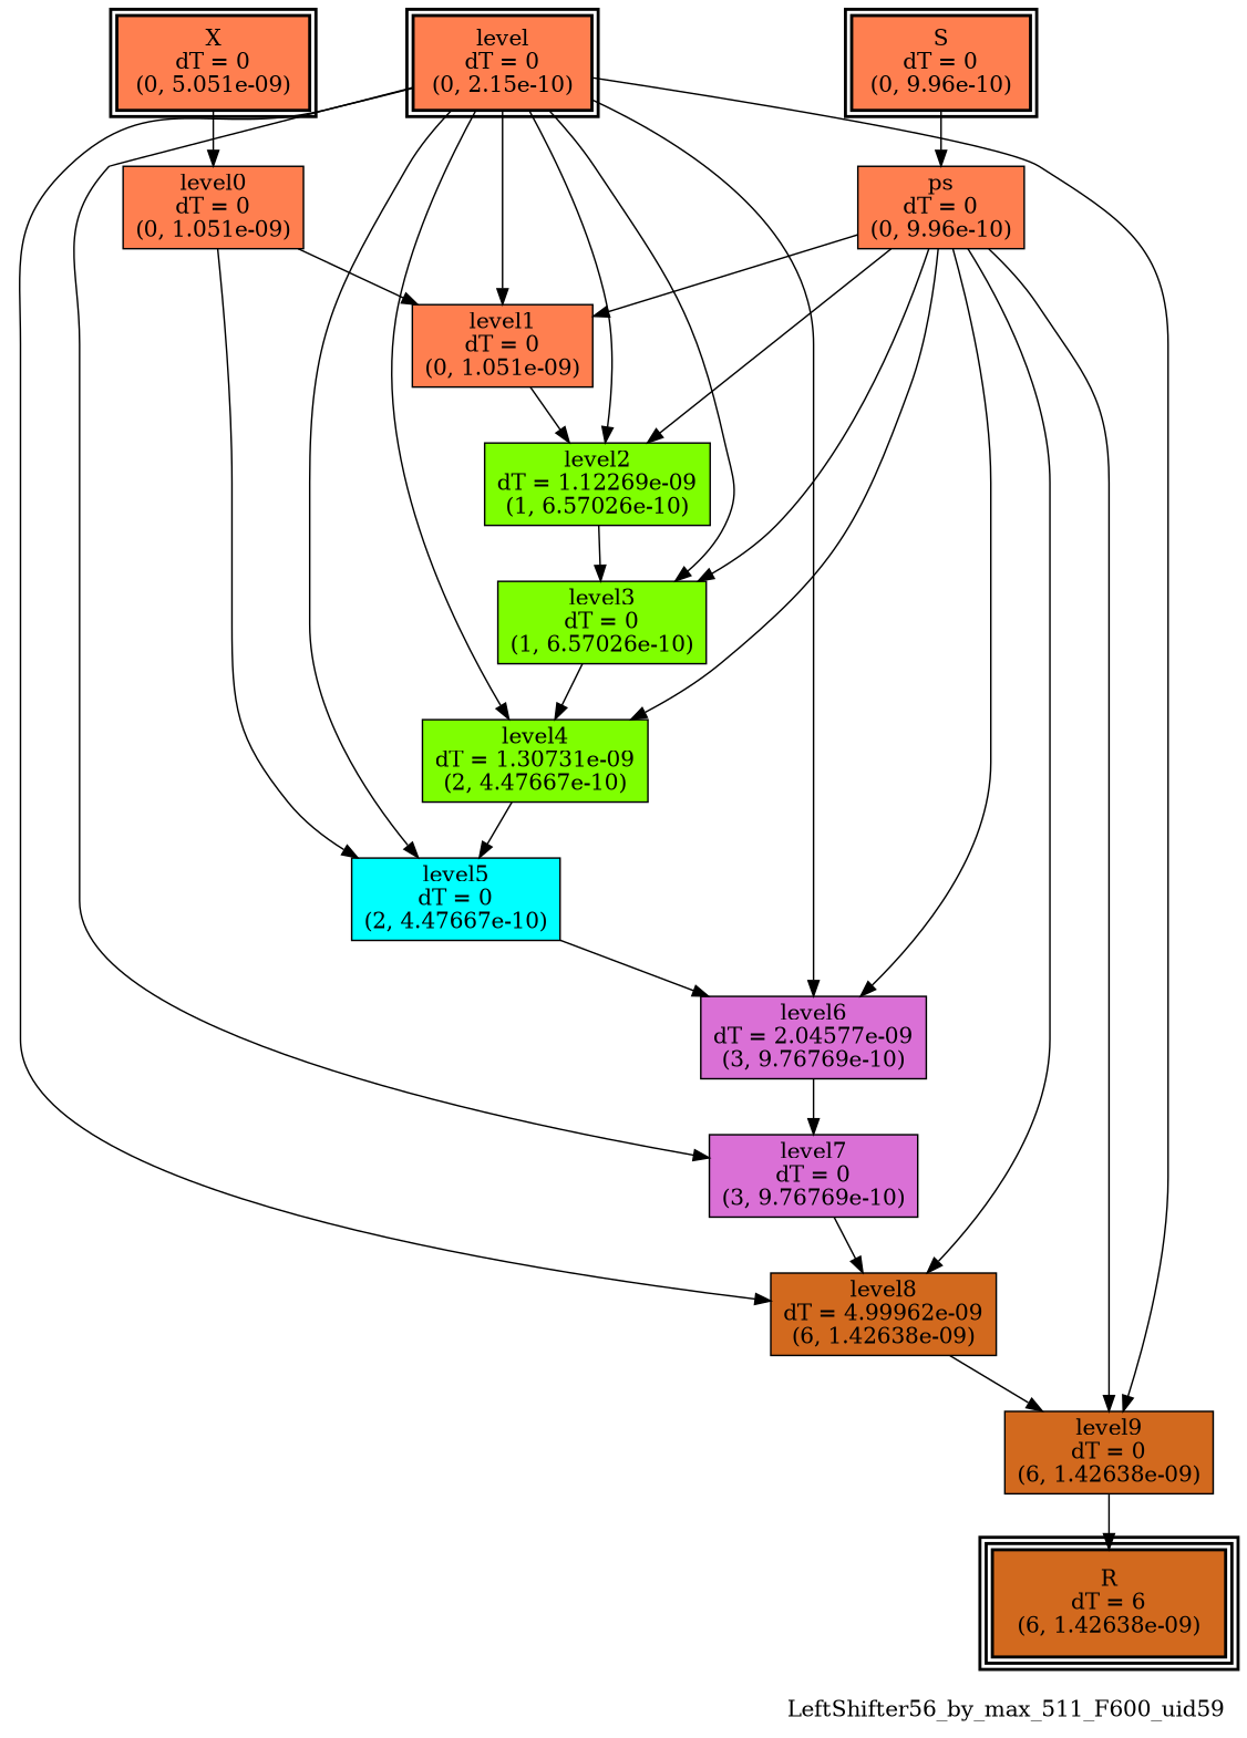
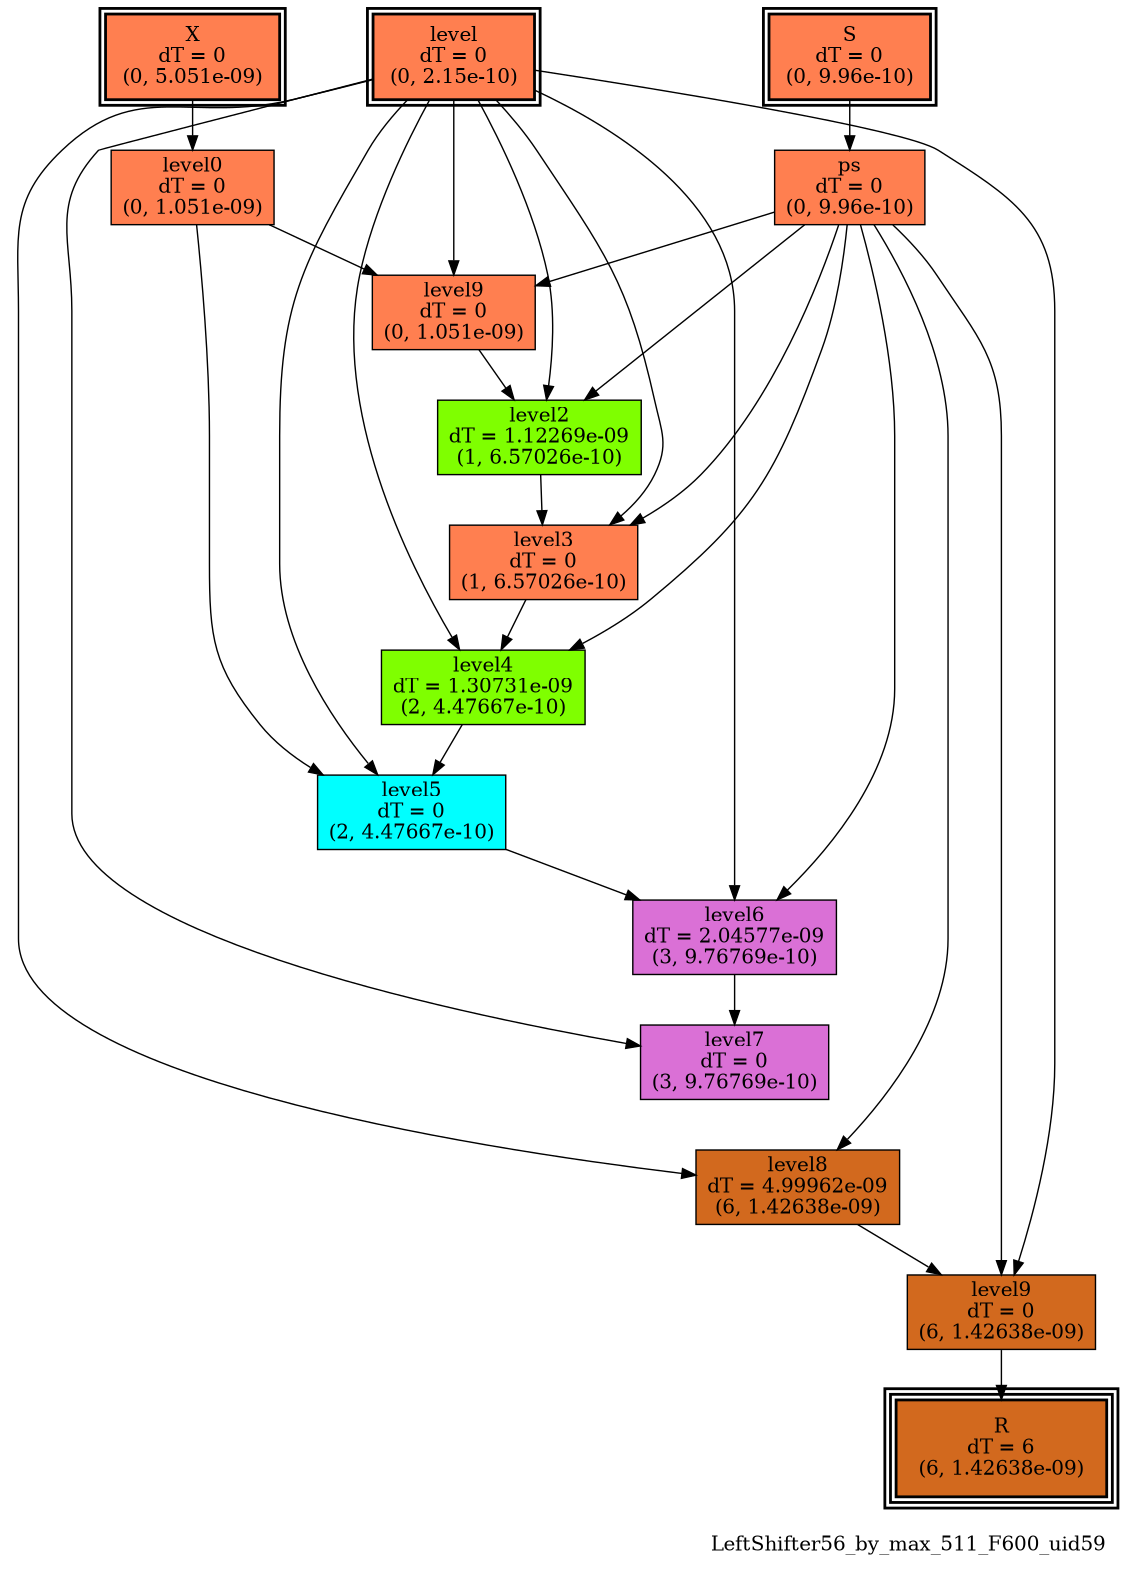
  digraph {
    fontname="DejaVu Serif"
    label=LeftShifter56_by_max_511_F600_uid59
    labeljust=right
    labelloc=bottom
    nodesep=0.25
    ranksep=0.5
    node [color=black fillcolor=coral fontname="DejaVu Serif" peripheries=1 shape=box style=filled]
    edge [arrowhead=normal arrowsize=1.0 arrowtail=normal color=black dir=forward fontname="DejaVu Serif"]
    n1 [label="X\ndT = 0\n(0, 5.051e-09)" peripheries=2 style="bold, filled"]
    n2 [label="S\ndT = 0\n(0, 9.96e-10)" peripheries=2 style="bold, filled"]
    n3 [label="level\ndT = 0\n(0, 2.15e-10)" peripheries=2 style="bold, filled"]
    n4 [fillcolor=chocolate label="R\ndT = 6\n(6, 1.42638e-09)" peripheries=3 style="bold, filled"]
    n5 [label="level0\ndT = 0\n(0, 1.051e-09)"]
    n6 [label="ps\ndT = 0\n(0, 9.96e-10)"]
-   n7 [label="level1\ndT = 0\n(0, 1.051e-09)"]
+   n7 [label="level9\ndT = 0\n(0, 1.051e-09)"]
    n8 [fillcolor=chartreuse label="level2\ndT = 1.12269e-09\n(1, 6.57026e-10)"]
-   n9 [fillcolor=chartreuse label="level3\ndT = 0\n(1, 6.57026e-10)"]
+   n9 [label="level3\ndT = 0\n(1, 6.57026e-10)"]
    n10 [fillcolor=chartreuse label="level4\ndT = 1.30731e-09\n(2, 4.47667e-10)"]
    n11 [fillcolor=cyan label="level5\ndT = 0\n(2, 4.47667e-10)"]
    n12 [fillcolor=orchid label="level6\ndT = 2.04577e-09\n(3, 9.76769e-10)"]
    n13 [fillcolor=orchid label="level7\ndT = 0\n(3, 9.76769e-10)"]
    n14 [fillcolor=chocolate label="level8\ndT = 4.99962e-09\n(6, 1.42638e-09)"]
    n15 [fillcolor=chocolate label="level9\ndT = 0\n(6, 1.42638e-09)"]
    subgraph sub_1 {
      rank=same
      n1
      n2
      n3
    }
    subgraph sub_2 {
      rank=same
      n4
    }
    n1 -> n5
    n2 -> n6
    n3 -> n7
    n3 -> n8
    n3 -> n9
    n3 -> n10
    n3 -> n11
    n3 -> n12
    n3 -> n13
    n3 -> n14
    n3 -> n15
    n5 -> n7
    n5 -> n11
    n6 -> n7
    n6 -> n8
    n6 -> n9
    n6 -> n10
    n6 -> n12
    n6 -> n14
    n6 -> n15
    n7 -> n8
    n8 -> n9
    n9 -> n10
    n10 -> n11
    n11 -> n12
    n12 -> n13
-   n13 -> n14
    n14 -> n15
    n15 -> n4
  }
